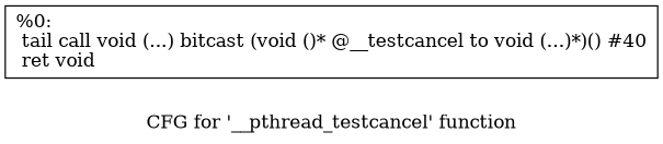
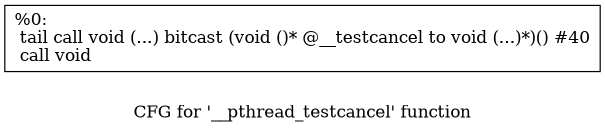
  digraph {
    label="CFG for '__pthread_testcancel' function"
-   n1 [label="{%0:\l  tail call void (...) bitcast (void ()* @__testcancel to void (...)*)() #40\l  ret void\l}" shape=record]
+   n1 [label="{%0:\l  tail call void (...) bitcast (void ()* @__testcancel to void (...)*)() #40\l  call void\l}" shape=record]
  }
